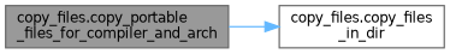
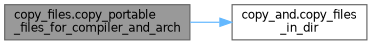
  digraph {
    rankdir=LR
    node [fontname=Helvetica fontsize=10 shape=box style=filled]
    n1 [color=gray40 fillcolor=grey60 fontcolor=black height=0.2 label="copy_files.copy_portable\l_files_for_compiler_and_arch" width=0.4]
-   n2 [color=grey40 fillcolor=white height=0.2 label="copy_files.copy_files\l_in_dir" width=0.4]
+   n2 [color=grey40 fillcolor=white height=0.2 label="copy_and.copy_files\l_in_dir" width=0.4]
    n1 -> n2 [color=steelblue1 fontname=Helvetica fontsize=10 labelfontname=Helvetica labelfontsize=10 style=solid]
  }
